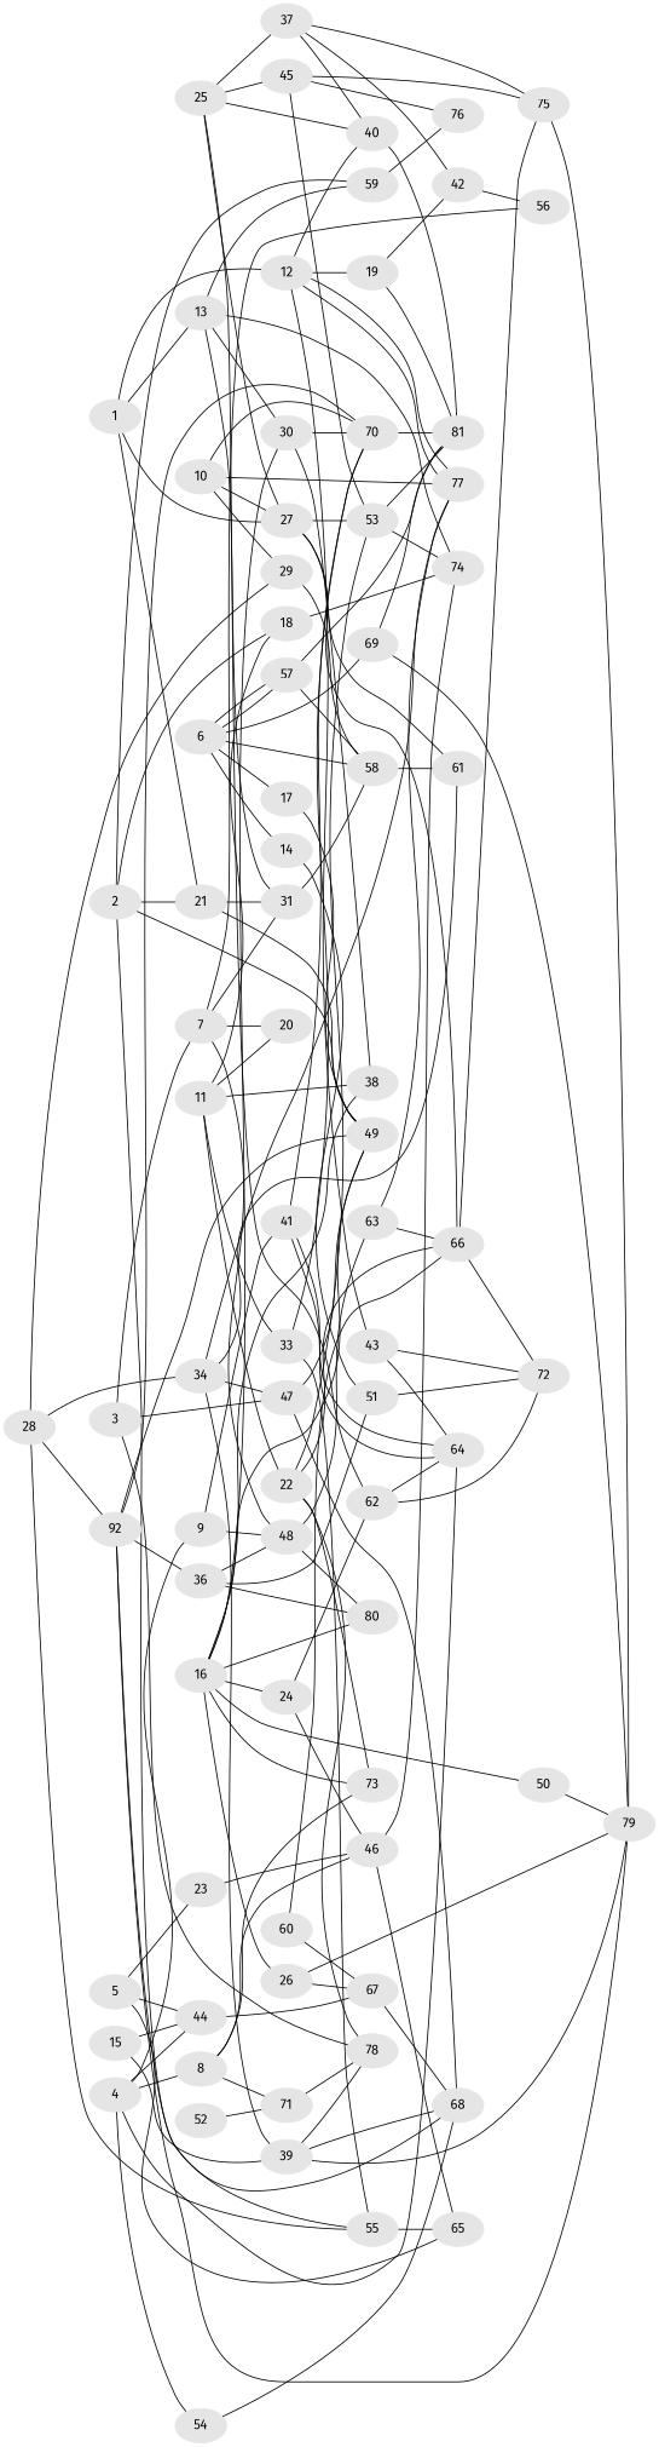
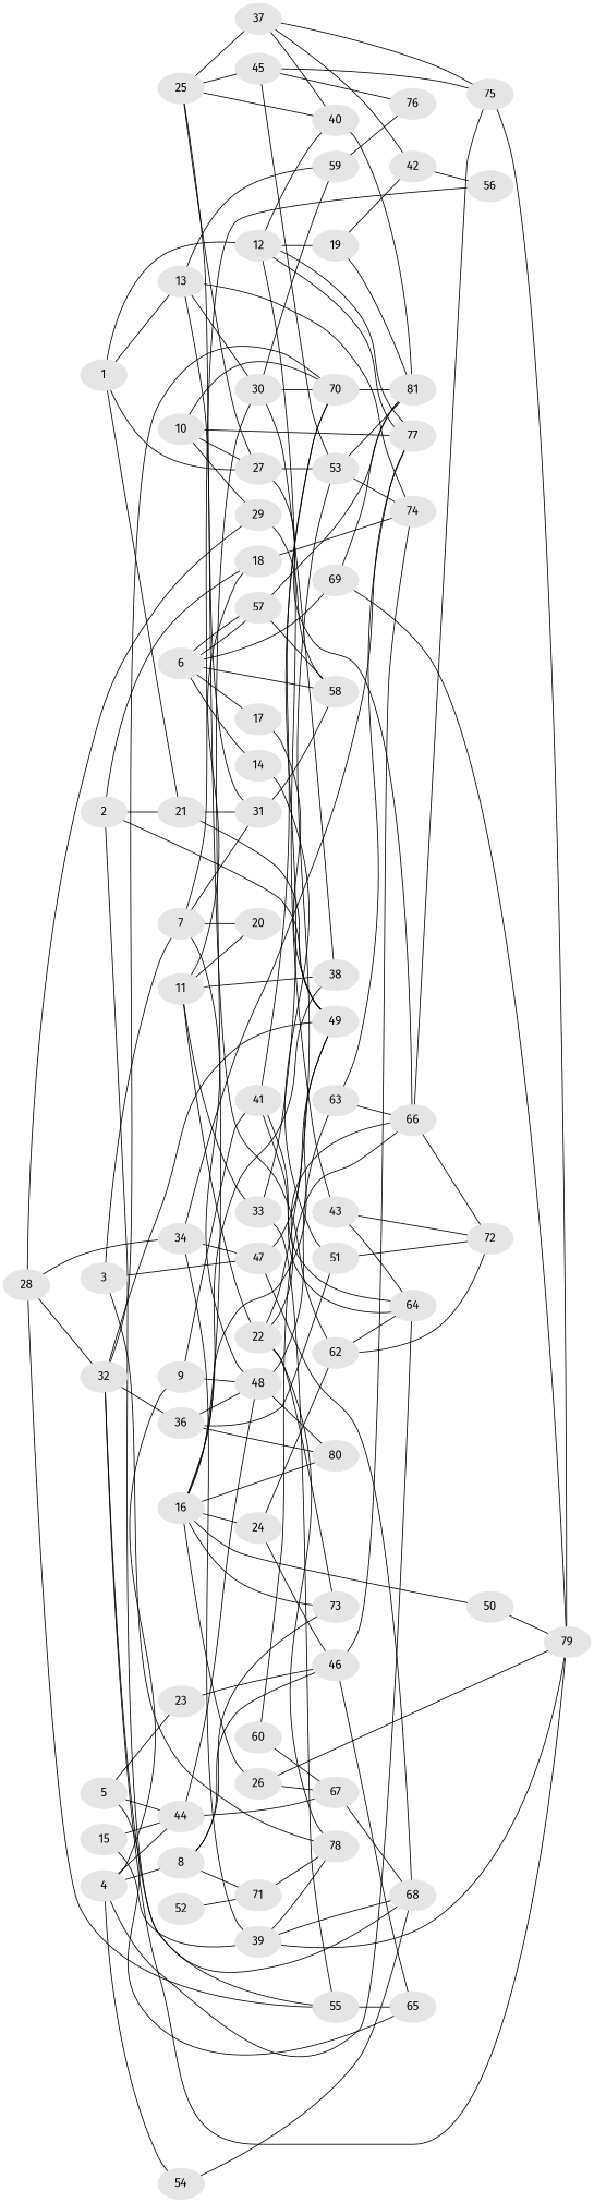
  graph {
    fontname="Fira Sans"
    rankdir=LR
    node [color=gray90 fontname="Fira Sans" style=filled]
    edge [fontname="Fira Sans"]
    1
    12
    13
    21
    27
    77
    19
    40
    43
    59
    31
    30
    74
    49
    53
    66
-   61
    2
    18
    55
    65
    76
    3
    7
    47
    78
    20
    48
    56
    68
    4
    8
    9
    44
    54
    64
    46
    71
    73
    41
    67
    5
    23
    6
    14
    17
    57
    58
    69
    51
    81
    79
    80
    63
    70
    10
    29
    11
    22
    33
    38
    42
    72
    15
    39
    16
    24
    26
    50
    62
    75
    25
    37
    45
    28
-   32 [label=92]
+   32
    34
    36
    52
    60
    1 -- 12
    1 -- 13
    1 -- 21
    1 -- 27
    12 -- 77
    12 -- 77
    12 -- 19
    12 -- 40
    12 -- 43
    13 -- 59
    13 -- 31
    13 -- 30
    13 -- 74
    21 -- 31
    21 -- 49
    27 -- 53
    27 -- 66
-   27 -- 61
    19 -- 81
    19 -- 42
    40 -- 81
    43 -- 64
    43 -- 72
    59 -- 76
    31 -- 58
    30 -- 70
    30 -- 38
    53 -- 74
    53 -- 81
    66 -- 72
    66 -- 75
    2 -- 21
-   2 -- 59
+   30 -- 59
    2 -- 49
    2 -- 18
    2 -- 55
    18 -- 74
    55 -- 65
    3 -- 7
    3 -- 47
    3 -- 78
    7 -- 31
    7 -- 20
    7 -- 48
    7 -- 56
    47 -- 49
    47 -- 68
    48 -- 80
    48 -- 63
    4 -- 8
    4 -- 9
    4 -- 44
    4 -- 54
    4 -- 64
    8 -- 46
    8 -- 71
    8 -- 73
    9 -- 48
    9 -- 41
+   44 -- 48
    44 -- 67
    54 -- 68
    46 -- 74
    46 -- 65
    71 -- 78
    41 -- 64
    41 -- 64
    41 -- 70
    67 -- 68
    5 -- 65
    5 -- 44
    5 -- 23
    23 -- 46
    6 -- 14
    6 -- 17
    6 -- 57
    6 -- 57
    6 -- 58
    6 -- 69
    14 -- 51
    17 -- 49
    57 -- 58
    57 -- 81
-   58 -- 61
    69 -- 81
    69 -- 79
    51 -- 72
    63 -- 77
    63 -- 66
    70 -- 81
    10 -- 27
    10 -- 77
    10 -- 70
    10 -- 29
    29 -- 58
    11 -- 18
    11 -- 20
    11 -- 22
    11 -- 33
    11 -- 38
    22 -- 53
    22 -- 66
    22 -- 78
    22 -- 73
    33 -- 55
    33 -- 70
    42 -- 56
    15 -- 44
    15 -- 39
    39 -- 78
    39 -- 68
    39 -- 79
    16 -- 30
    16 -- 49
    16 -- 73
    16 -- 80
    16 -- 38
    16 -- 24
    16 -- 26
    16 -- 50
    24 -- 46
    24 -- 62
    26 -- 67
    26 -- 79
    50 -- 79
    62 -- 64
    62 -- 72
    75 -- 79
    25 -- 27
    25 -- 40
    25 -- 62
    25 -- 37
    25 -- 45
    37 -- 40
    37 -- 42
    37 -- 75
    45 -- 53
    45 -- 76
    45 -- 75
    28 -- 55
    28 -- 29
    28 -- 32
    28 -- 34
    32 -- 49
    32 -- 68
    32 -- 79
    32 -- 70
    32 -- 36
    34 -- 77
-   34 -- 61
    34 -- 47
    34 -- 39
    36 -- 48
    36 -- 51
    36 -- 80
    52 -- 71
    60 -- 66
    60 -- 67
  }
